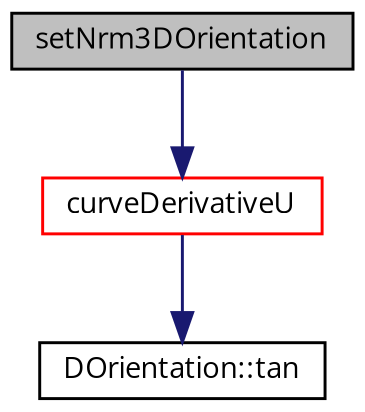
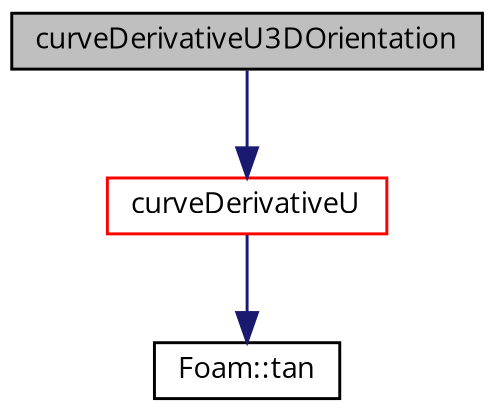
  digraph {
    fontname="Open Sans"
    rankdir=TB
    node [color=black fontname="Open Sans" fontsize=10 shape=record]
    edge [color=midnightblue fontname="Open Sans" fontsize=10 labelfontname=Helvetica labelfontsize=10 style=solid]
-   n1 [fillcolor=grey75 fontcolor=black height=0.2 label=setNrm3DOrientation style=filled width=0.4]
+   n1 [fillcolor=grey75 fontcolor=black height=0.2 label=curveDerivativeU3DOrientation style=filled width=0.4]
    n2 [color=red height=0.2 label=curveDerivativeU width=0.4]
-   n3 [height=0.2 label="DOrientation::tan" width=0.4]
+   n3 [height=0.2 label="Foam::tan" width=0.4]
    n1 -> n2
    n2 -> n3
  }
